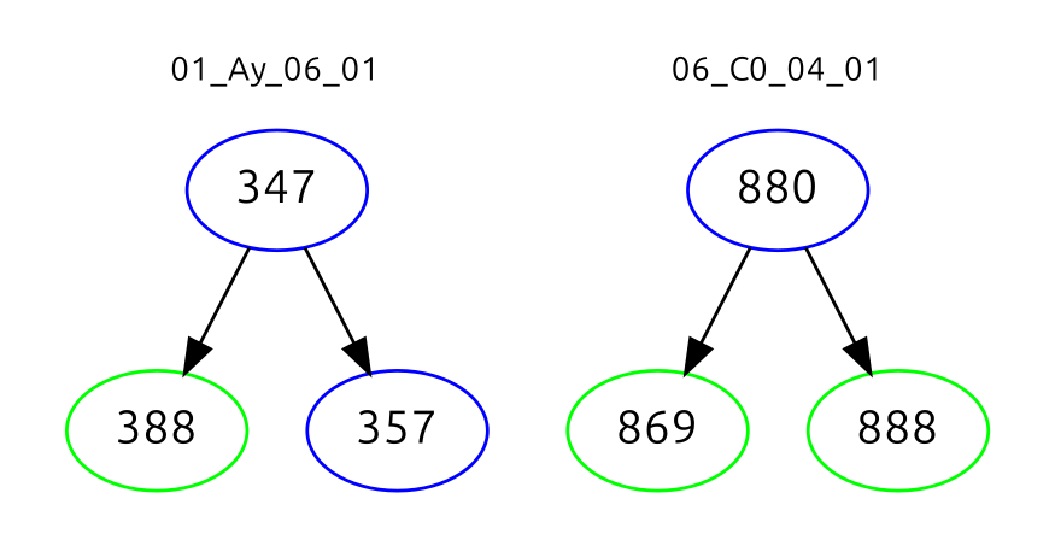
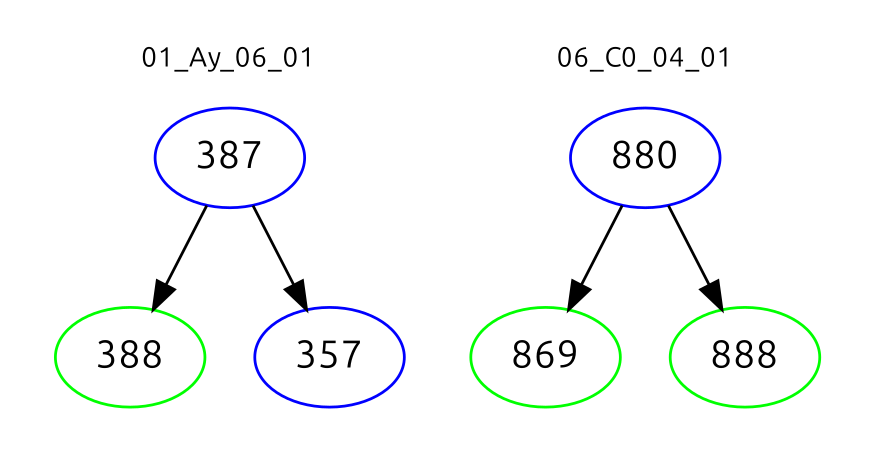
  digraph {
    fontname=Ubuntu
    node [color=blue fontname=Ubuntu]
    edge [color=black fontname=Ubuntu]
-   n1 [label=347]
+   n1 [label=387]
    n2 [color=green label=388]
    n3 [label=357]
    n4 [label=880]
    n5 [color=green label=869]
    n6 [color=green label=888]
    subgraph cluster_1 {
      color=white
      fontsize=10
      label="01_Ay_06_01"
      n1
      n2
      n3
    }
    subgraph cluster_2 {
      color=white
      fontsize=10
      label="06_C0_04_01"
      n4
      n5
      n6
    }
    n1 -> n2
    n1 -> n3
    n4 -> n5
    n4 -> n6
  }
